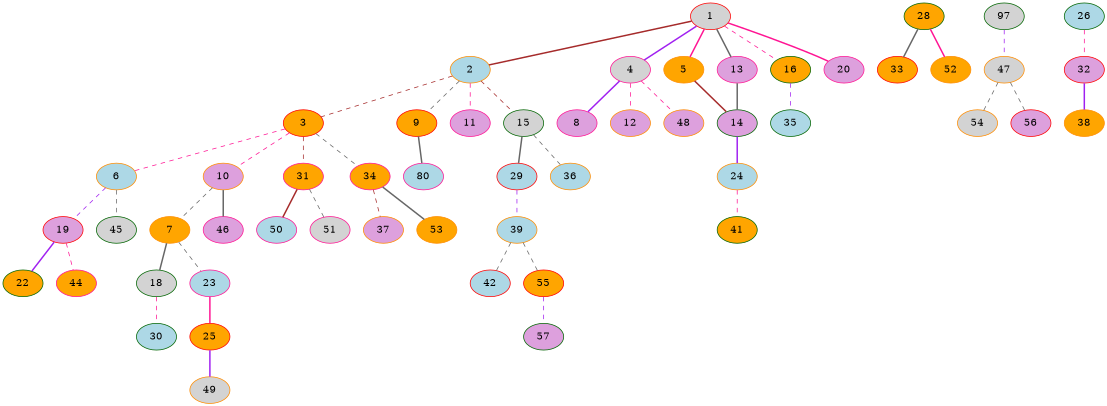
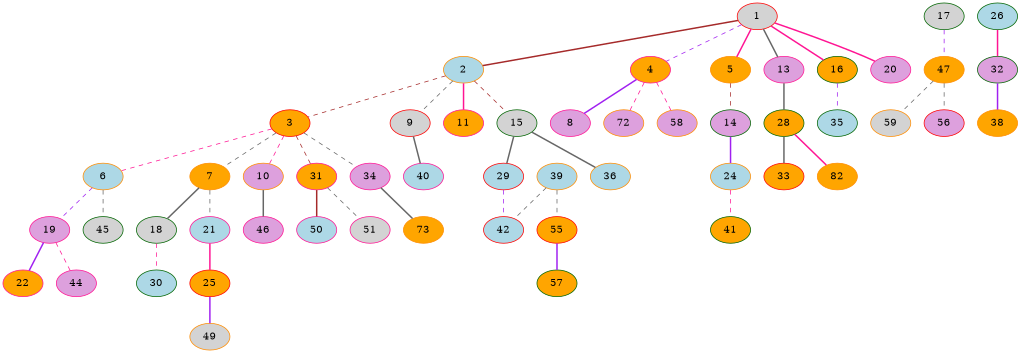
  graph {
    node [color=darkorange fillcolor=orange style=filled]
    edge [color=gray40 style=dashed]
    1 [color=red fillcolor=lightgrey]
    2 [fillcolor=lightblue]
-   4 [color=deeppink fillcolor=lightgrey]
+   4 [color=deeppink]
    5
    13 [color=deeppink fillcolor=plum]
    16 [color=darkgreen]
    20 [color=deeppink fillcolor=plum]
    3 [color=red]
-   9 [color=red]
-   11 [color=deeppink fillcolor=plum]
+   9 [color=red fillcolor=lightgrey]
+   11 [color=deeppink]
    15 [color=darkgreen fillcolor=lightgrey]
    8 [color=deeppink fillcolor=plum]
-   12 [fillcolor=plum]
-   48 [fillcolor=plum]
+   12 [fillcolor=plum label=72]
+   48 [fillcolor=plum label=58]
    14 [color=darkgreen fillcolor=plum]
    28 [color=darkgreen]
    35 [color=darkgreen fillcolor=lightblue]
    6 [fillcolor=lightblue]
    7
    10 [fillcolor=plum]
    31 [color=deeppink]
-   34 [color=deeppink]
-   40 [color=deeppink fillcolor=lightblue label=80]
+   34 [color=deeppink fillcolor=plum]
+   40 [color=deeppink fillcolor=lightblue]
    29 [color=red fillcolor=lightblue]
    36 [fillcolor=lightblue]
-   19 [color=red fillcolor=plum]
+   19 [color=deeppink fillcolor=plum]
    45 [color=darkgreen fillcolor=lightgrey]
    18 [color=darkgreen fillcolor=lightgrey]
-   23 [color=deeppink fillcolor=lightblue]
+   23 [color=deeppink fillcolor=lightblue label=21]
    46 [color=deeppink fillcolor=plum]
    50 [color=deeppink fillcolor=lightblue]
    51 [color=deeppink fillcolor=lightgrey]
-   37 [fillcolor=plum]
-   53
+   53 [label=73]
    24 [fillcolor=lightblue]
-   17 [color=darkgreen fillcolor=lightgrey label=97]
-   47 [fillcolor=lightgrey]
-   22 [color=darkgreen]
-   44 [color=deeppink]
+   17 [color=darkgreen fillcolor=lightgrey]
+   47
+   22 [color=deeppink]
+   44 [color=deeppink fillcolor=plum]
    30 [color=darkgreen fillcolor=lightblue]
    25 [color=red]
    33 [color=red]
-   52
+   52 [label=82]
    41 [color=darkgreen]
    39 [fillcolor=lightblue]
-   54 [fillcolor=lightgrey]
+   54 [fillcolor=lightgrey label=59]
    56 [color=red fillcolor=plum]
    26 [color=darkgreen fillcolor=lightblue]
-   32 [color=red fillcolor=plum]
+   32 [color=darkgreen fillcolor=plum]
    49 [fillcolor=lightgrey]
    38
    42 [color=red fillcolor=lightblue]
    55 [color=red]
-   57 [color=darkgreen fillcolor=plum]
+   57 [color=darkgreen]
    1 -- 2 [color=brown style=bold]
-   1 -- 4 [color=purple style=bold]
+   1 -- 4 [color=purple]
    1 -- 5 [color=deeppink style=bold]
    1 -- 13 [style=bold]
-   1 -- 16 [color=deeppink]
+   1 -- 16 [color=deeppink style=bold]
    1 -- 20 [color=deeppink style=bold]
    2 -- 3 [color=brown]
    2 -- 9
-   2 -- 11 [color=deeppink]
+   2 -- 11 [color=deeppink style=bold]
    2 -- 15 [color=brown]
    4 -- 8 [color=purple style=bold]
    4 -- 12 [color=deeppink]
    4 -- 48 [color=deeppink]
-   5 -- 14 [color=brown style=bold]
-   13 -- 14 [style=bold]
+   5 -- 14 [color=brown]
+   13 -- 28 [style=bold]
    16 -- 35 [color=purple]
    3 -- 6 [color=deeppink]
-   10 -- 7
+   3 -- 7
    3 -- 10 [color=deeppink]
    3 -- 31 [color=brown]
    3 -- 34
    9 -- 40 [style=bold]
    15 -- 29 [style=bold]
-   15 -- 36
+   15 -- 36 [style=bold]
    14 -- 24 [color=purple style=bold]
    28 -- 33 [style=bold]
    28 -- 52 [color=deeppink style=bold]
    6 -- 19 [color=purple]
    6 -- 45
    7 -- 18 [style=bold]
    7 -- 23
    10 -- 46 [style=bold]
    31 -- 50 [color=brown style=bold]
    31 -- 51
-   34 -- 37 [color=brown]
    34 -- 53 [style=bold]
-   29 -- 39 [color=purple]
+   29 -- 42 [color=purple]
    19 -- 22 [color=purple style=bold]
    19 -- 44 [color=deeppink]
    18 -- 30 [color=deeppink]
    23 -- 25 [color=deeppink style=bold]
    24 -- 41 [color=deeppink]
    17 -- 47 [color=purple]
    47 -- 54
    47 -- 56
    25 -- 49 [color=purple style=bold]
    39 -- 42
    39 -- 55
-   26 -- 32 [color=deeppink]
+   26 -- 32 [color=deeppink style=bold]
    32 -- 38 [color=purple style=bold]
-   55 -- 57 [color=purple]
+   55 -- 57 [color=purple style=bold]
  }
